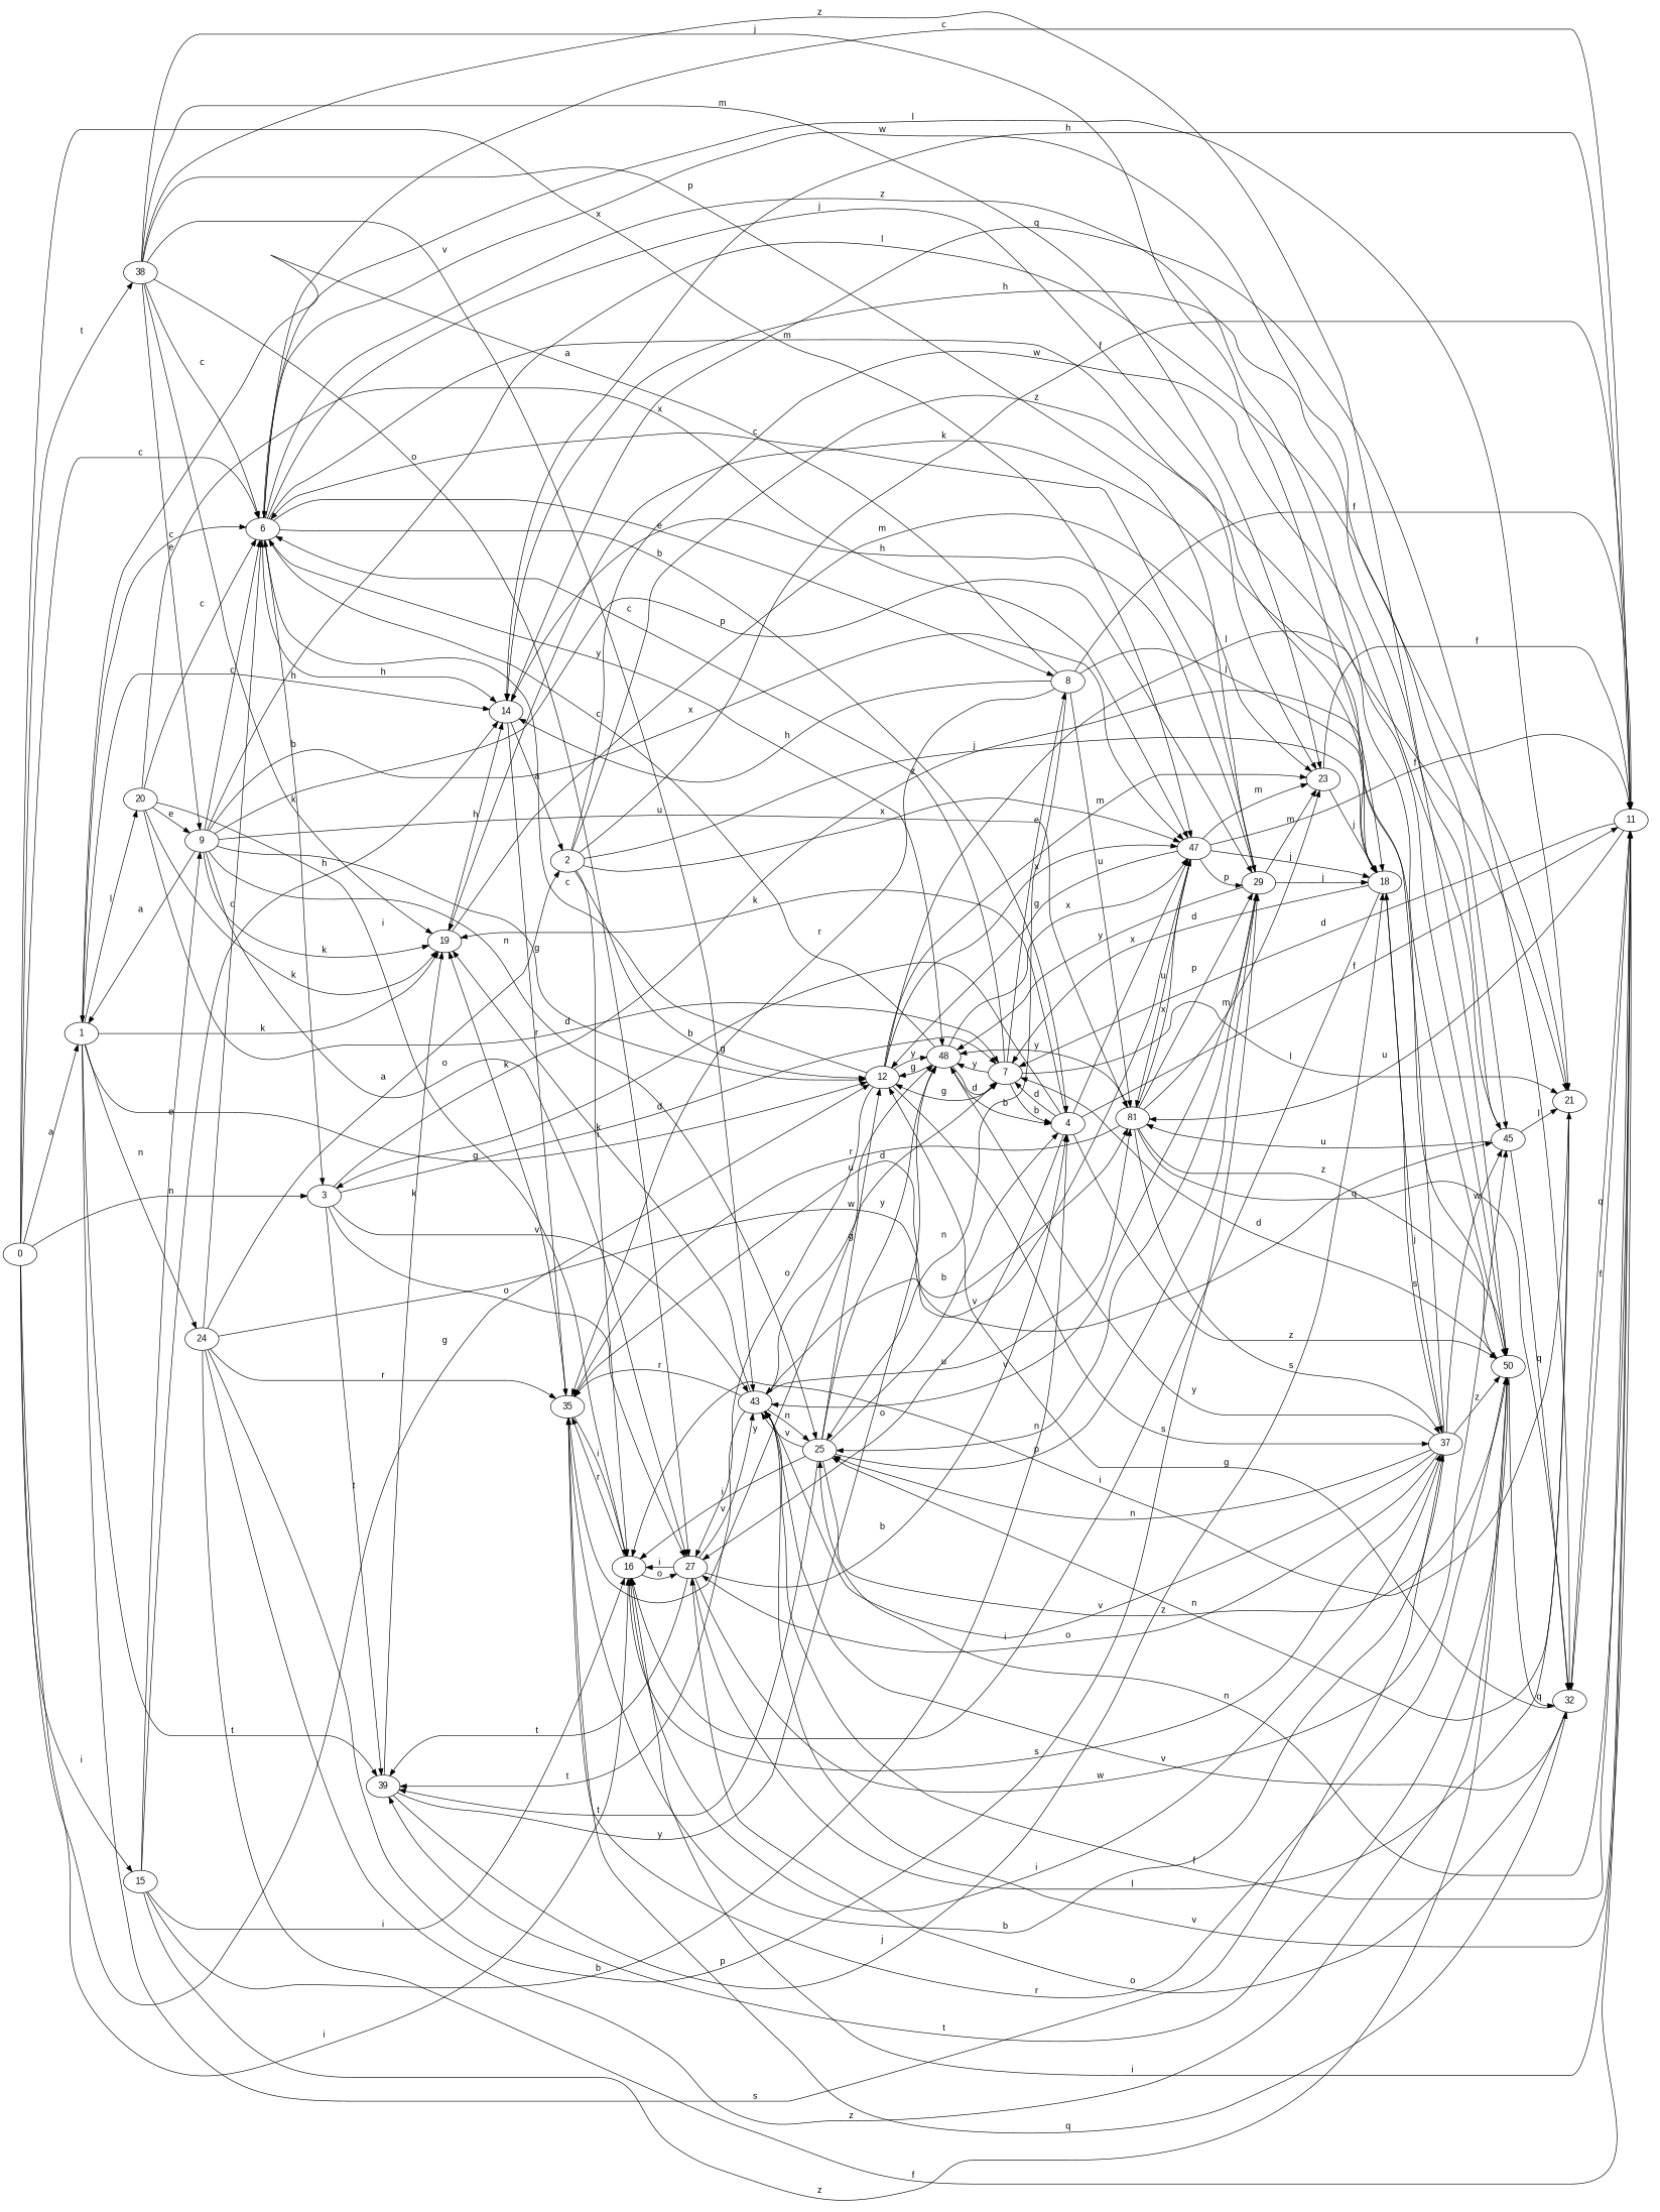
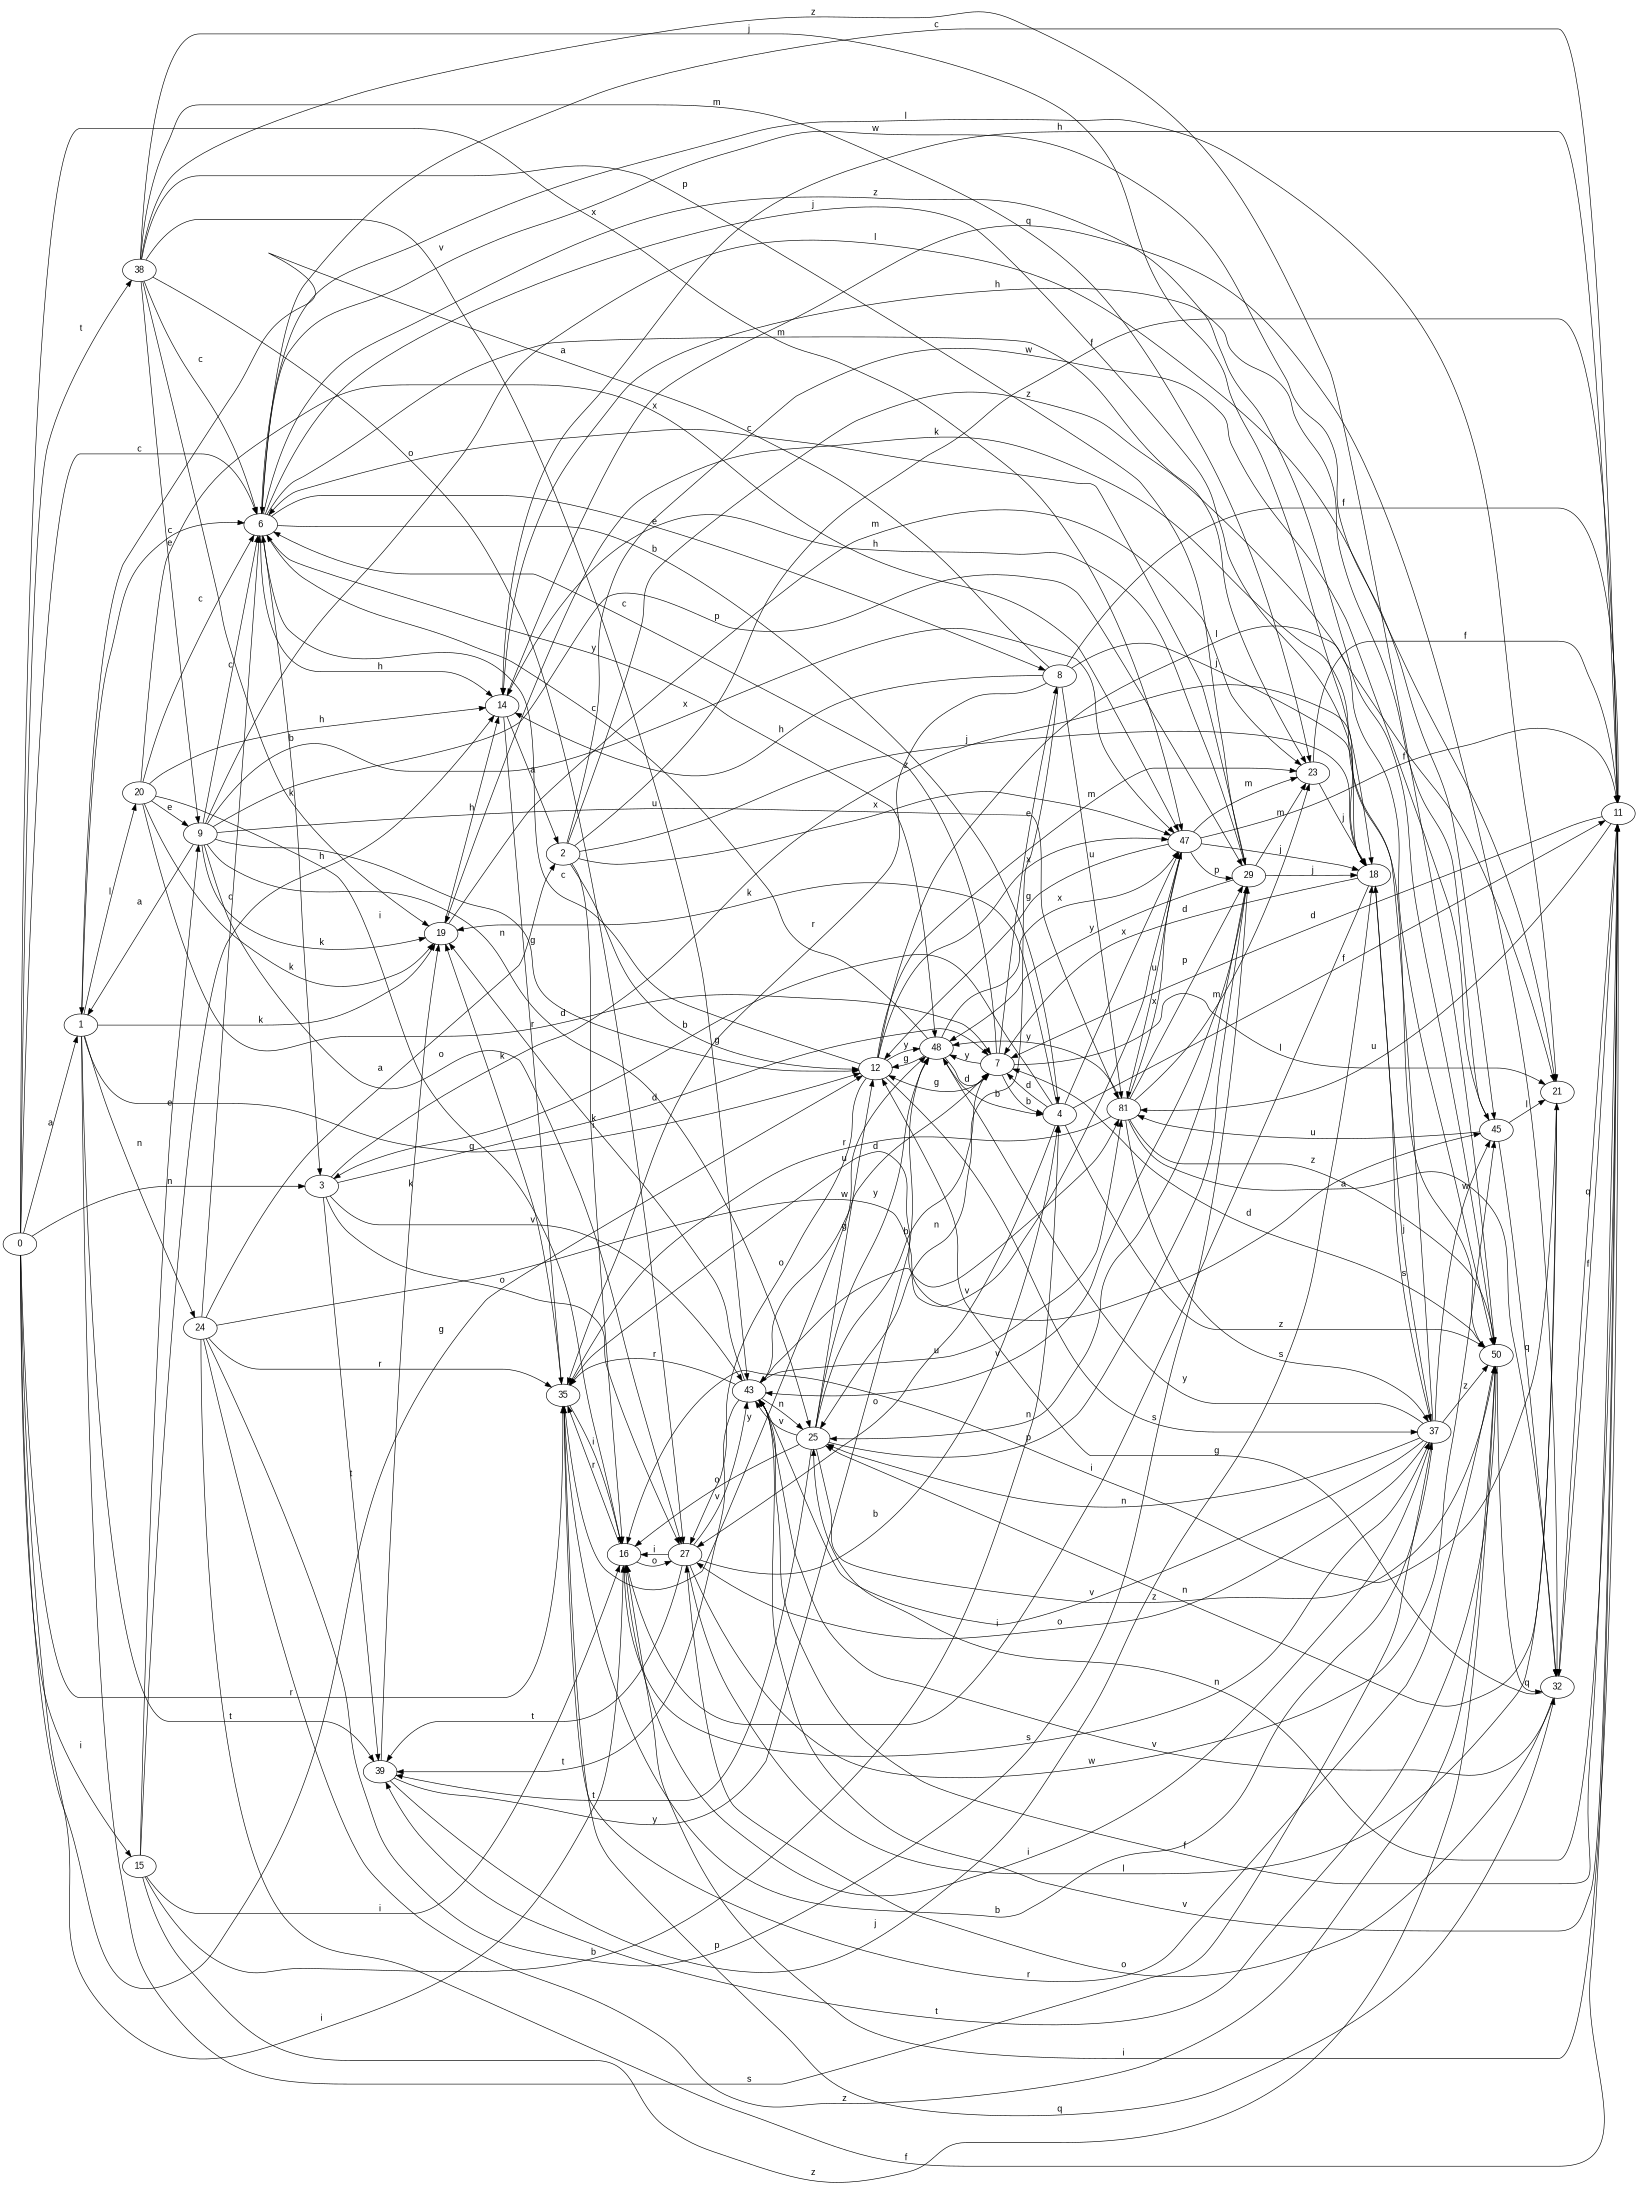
  strict digraph {
    fontname="Liberation Sans"
    rankdir=LR
    node [fontname="Liberation Sans"]
    edge [fontname="Liberation Sans"]
    0
    1
    6
    12
    15
    16
    35
    38
    47
    3
    24
    19
    20
    37
    39
    18
    45
    50
    4
    8
    14
    21
    23
    48
    27
    9
    2
    11
    29
    n30 [label=81]
    32
    43
    7
    25
    0 -> 1 [label=a]
    0 -> 6 [label=c]
    0 -> 12 [label=g]
    0 -> 15 [label=i]
    0 -> 16 [label=i]
+   0 -> 35 [label=r]
    0 -> 38 [label=t]
    0 -> 47 [label=x]
    0 -> 3 [label=n]
    1 -> 6 [label=c]
    1 -> 12 [label=g]
    1 -> 24 [label=n]
    1 -> 19 [label=k]
    1 -> 20 [label=l]
    1 -> 37 [label=s]
    1 -> 39 [label=t]
    6 -> 3 [label=b]
    6 -> 18 [label=j]
    6 -> 45 [label=w]
    6 -> 50 [label=z]
    6 -> 4 [label=b]
    6 -> 8 [label=e]
    6 -> 14 [label=h]
    6 -> 21 [label=l]
    6 -> 23 [label=m]
    6 -> 48 [label=y]
    12 -> 6 [label=c]
    12 -> 47 [label=x]
    12 -> 37 [label=s]
    12 -> 21 [label=l]
    12 -> 23 [label=m]
    12 -> 48 [label=y]
    12 -> 27 [label=o]
    15 -> 16 [label=i]
    15 -> 50 [label=z]
    15 -> 4 [label=b]
    15 -> 14 [label=h]
    15 -> 9 [label=e]
    16 -> 35 [label=r]
    16 -> 37 [label=s]
    16 -> 27 [label=o]
    35 -> 16 [label=i]
    35 -> 19 [label=k]
    35 -> 48 [label=y]
    35 -> n30 [label=u]
    35 -> 32 [label=q]
    38 -> 6 [label=c]
    38 -> 19 [label=k]
    38 -> 18 [label=j]
    38 -> 50 [label=z]
    38 -> 23 [label=m]
    38 -> 27 [label=o]
    38 -> 9 [label=e]
    38 -> 29 [label=p]
    38 -> 43 [label=v]
    47 -> 12 [label=g]
    47 -> 18 [label=j]
    47 -> 23 [label=m]
    47 -> 11 [label=f]
    47 -> 29 [label=p]
    47 -> n30 [label=u]
    47 -> 43 [label=v]
    3 -> 39 [label=t]
    3 -> 50 [label=z]
    3 -> 27 [label=o]
    3 -> 43 [label=v]
    3 -> 7 [label=d]
    24 -> 6 [label=c]
    24 -> 35 [label=r]
    24 -> 45 [label=w]
    24 -> 50 [label=z]
    24 -> 2 [label=a]
    24 -> 11 [label=f]
    24 -> 29 [label=p]
    19 -> 14 [label=h]
    19 -> 23 [label=m]
    20 -> 6 [label=c]
    20 -> 16 [label=i]
    20 -> 47 [label=x]
    20 -> 19 [label=k]
-   1 -> 14 [label=h]
+   20 -> 14 [label=h]
    20 -> 9 [label=e]
    20 -> 7 [label=d]
    37 -> 16 [label=i]
    37 -> 35 [label=b]
    37 -> 19 [label=k]
    37 -> 18 [label=j]
    37 -> 45 [label=w]
    37 -> 50 [label=z]
    37 -> 48 [label=y]
    37 -> 27 [label=o]
    37 -> 43 [label=v]
    37 -> 25 [label=n]
    39 -> 19 [label=k]
    39 -> 18 [label=j]
    39 -> 48 [label=y]
    18 -> 16 [label=i]
    18 -> 37 [label=s]
    18 -> 7 [label=d]
    45 -> 14 [label=h]
    45 -> 21 [label=l]
    45 -> n30 [label=u]
    45 -> 32 [label=q]
    50 -> 35 [label=r]
    50 -> 39 [label=t]
    50 -> 32 [label=q]
    50 -> 7 [label=d]
    4 -> 47 [label=x]
    4 -> 3 [label=b]
    4 -> 19 [label=k]
    4 -> 50 [label=z]
    4 -> 27 [label=o]
    4 -> 11 [label=f]
    4 -> 7 [label=d]
    8 -> 1 [label=a]
    8 -> 35 [label=r]
    8 -> 18 [label=j]
    8 -> 14 [label=h]
    8 -> 11 [label=f]
    8 -> n30 [label=u]
    8 -> 25 [label=n]
    14 -> 35 [label=r]
    14 -> 2 [label=a]
    14 -> 32 [label=q]
    21 -> 16 [label=i]
    21 -> 25 [label=n]
    23 -> 18 [label=j]
    23 -> 11 [label=f]
    48 -> 6 [label=c]
    48 -> 12 [label=g]
    48 -> 47 [label=x]
    48 -> 4 [label=b]
    48 -> 7 [label=d]
    27 -> 16 [label=i]
    27 -> 39 [label=t]
    27 -> 45 [label=w]
    27 -> 4 [label=b]
    27 -> 21 [label=l]
    27 -> 43 [label=v]
    9 -> 1 [label=a]
    9 -> 6 [label=c]
    9 -> 12 [label=g]
    9 -> 47 [label=x]
    9 -> 19 [label=k]
    9 -> 21 [label=l]
    9 -> 27 [label=o]
    9 -> 29 [label=p]
    9 -> n30 [label=u]
    9 -> 25 [label=n]
    2 -> 12 [label=g]
    2 -> 16 [label=i]
    2 -> 47 [label=x]
    2 -> 18 [label=j]
    2 -> 45 [label=w]
    2 -> 50 [label=z]
    2 -> 11 [label=f]
    11 -> 6 [label=c]
    11 -> 16 [label=i]
    11 -> 14 [label=h]
    11 -> n30 [label=u]
    11 -> 32 [label=q]
    11 -> 43 [label=v]
    11 -> 7 [label=d]
    11 -> 25 [label=n]
    29 -> 6 [label=c]
    29 -> 18 [label=j]
    29 -> 14 [label=h]
    29 -> 23 [label=m]
    29 -> 48 [label=y]
    29 -> 43 [label=v]
    29 -> 25 [label=n]
    n30 -> 35 [label=r]
    n30 -> 47 [label=x]
    n30 -> 37 [label=s]
    n30 -> 50 [label=z]
    n30 -> 23 [label=m]
    n30 -> 48 [label=y]
    n30 -> 29 [label=p]
-   n30 -> 32 [label=q]
+   n30 -> 32 [label=a]
    32 -> 12 [label=g]
    32 -> 27 [label=o]
    32 -> 11 [label=f]
    32 -> 43 [label=v]
    43 -> 35 [label=r]
    43 -> 19 [label=k]
    43 -> 39 [label=t]
    43 -> 11 [label=f]
    43 -> n30 [label=u]
    43 -> 7 [label=d]
    43 -> 25 [label=n]
    7 -> 6 [label=c]
    7 -> 12 [label=g]
    7 -> 4 [label=b]
    7 -> 8 [label=e]
    7 -> 21 [label=l]
    7 -> 48 [label=y]
    25 -> 12 [label=g]
-   25 -> 16 [label=i]
+   25 -> 16 [label=o]
    25 -> 39 [label=t]
    25 -> 50 [label=z]
-   25 -> 4 [label=b]
+   25 -> 7 [label=b]
    25 -> 48 [label=y]
    25 -> 29 [label=p]
    25 -> 43 [label=v]
  }
